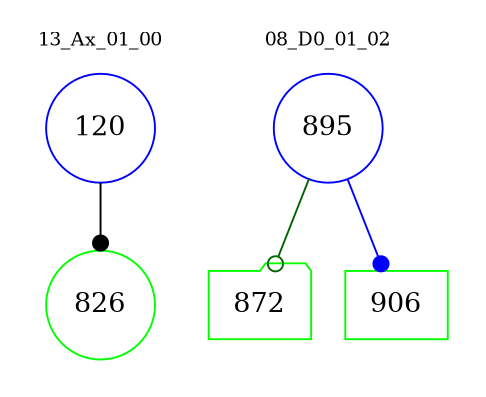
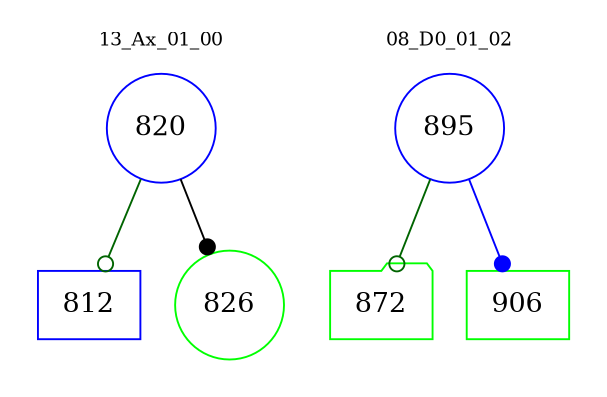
  digraph {
    node [color=blue shape=circle]
    edge [arrowhead=odot color=darkgreen]
-   n1 [label=120]
+   n1 [label=820]
+   n2 [label=812 shape=box]
    n3 [color=green label=826]
    n4 [label=895]
    n5 [color=green label=872 shape=folder]
    n6 [color=green label=906 shape=box]
    subgraph cluster_1 {
      color=white
      fontsize=10
      label="13_Ax_01_00"
      n1
+     n2
      n3
    }
    subgraph cluster_2 {
      color=white
      fontsize=10
      label="08_D0_01_02"
      n4
      n5
      n6
    }
+   n1 -> n2
    n1 -> n3 [arrowhead=dot color=black]
    n4 -> n5
    n4 -> n6 [arrowhead=dot color=blue]
  }
